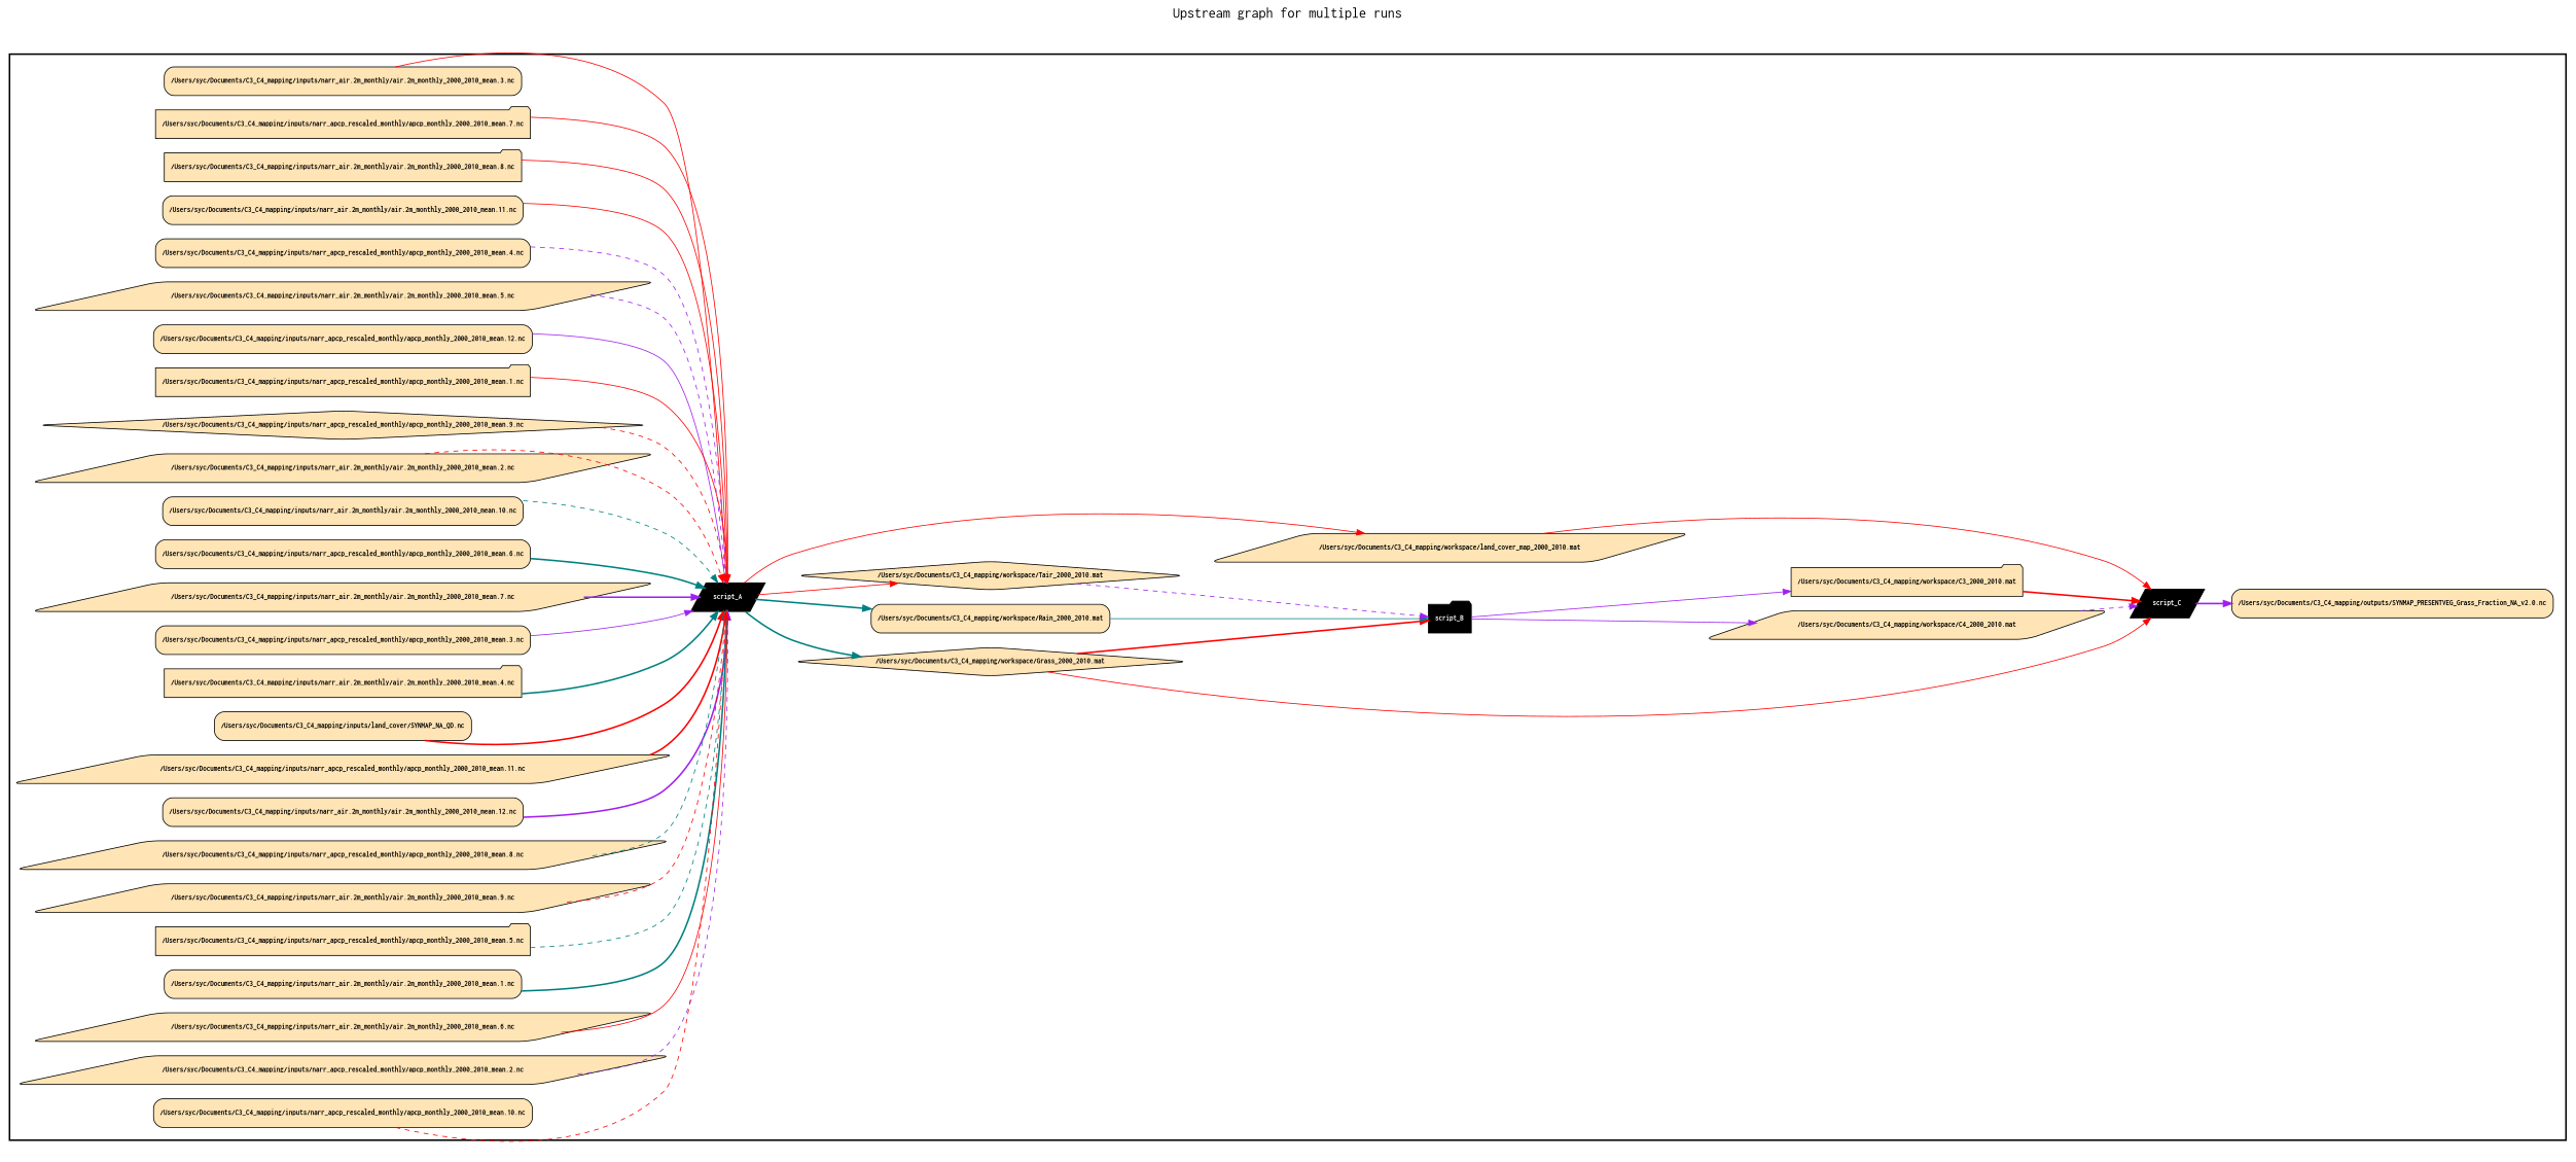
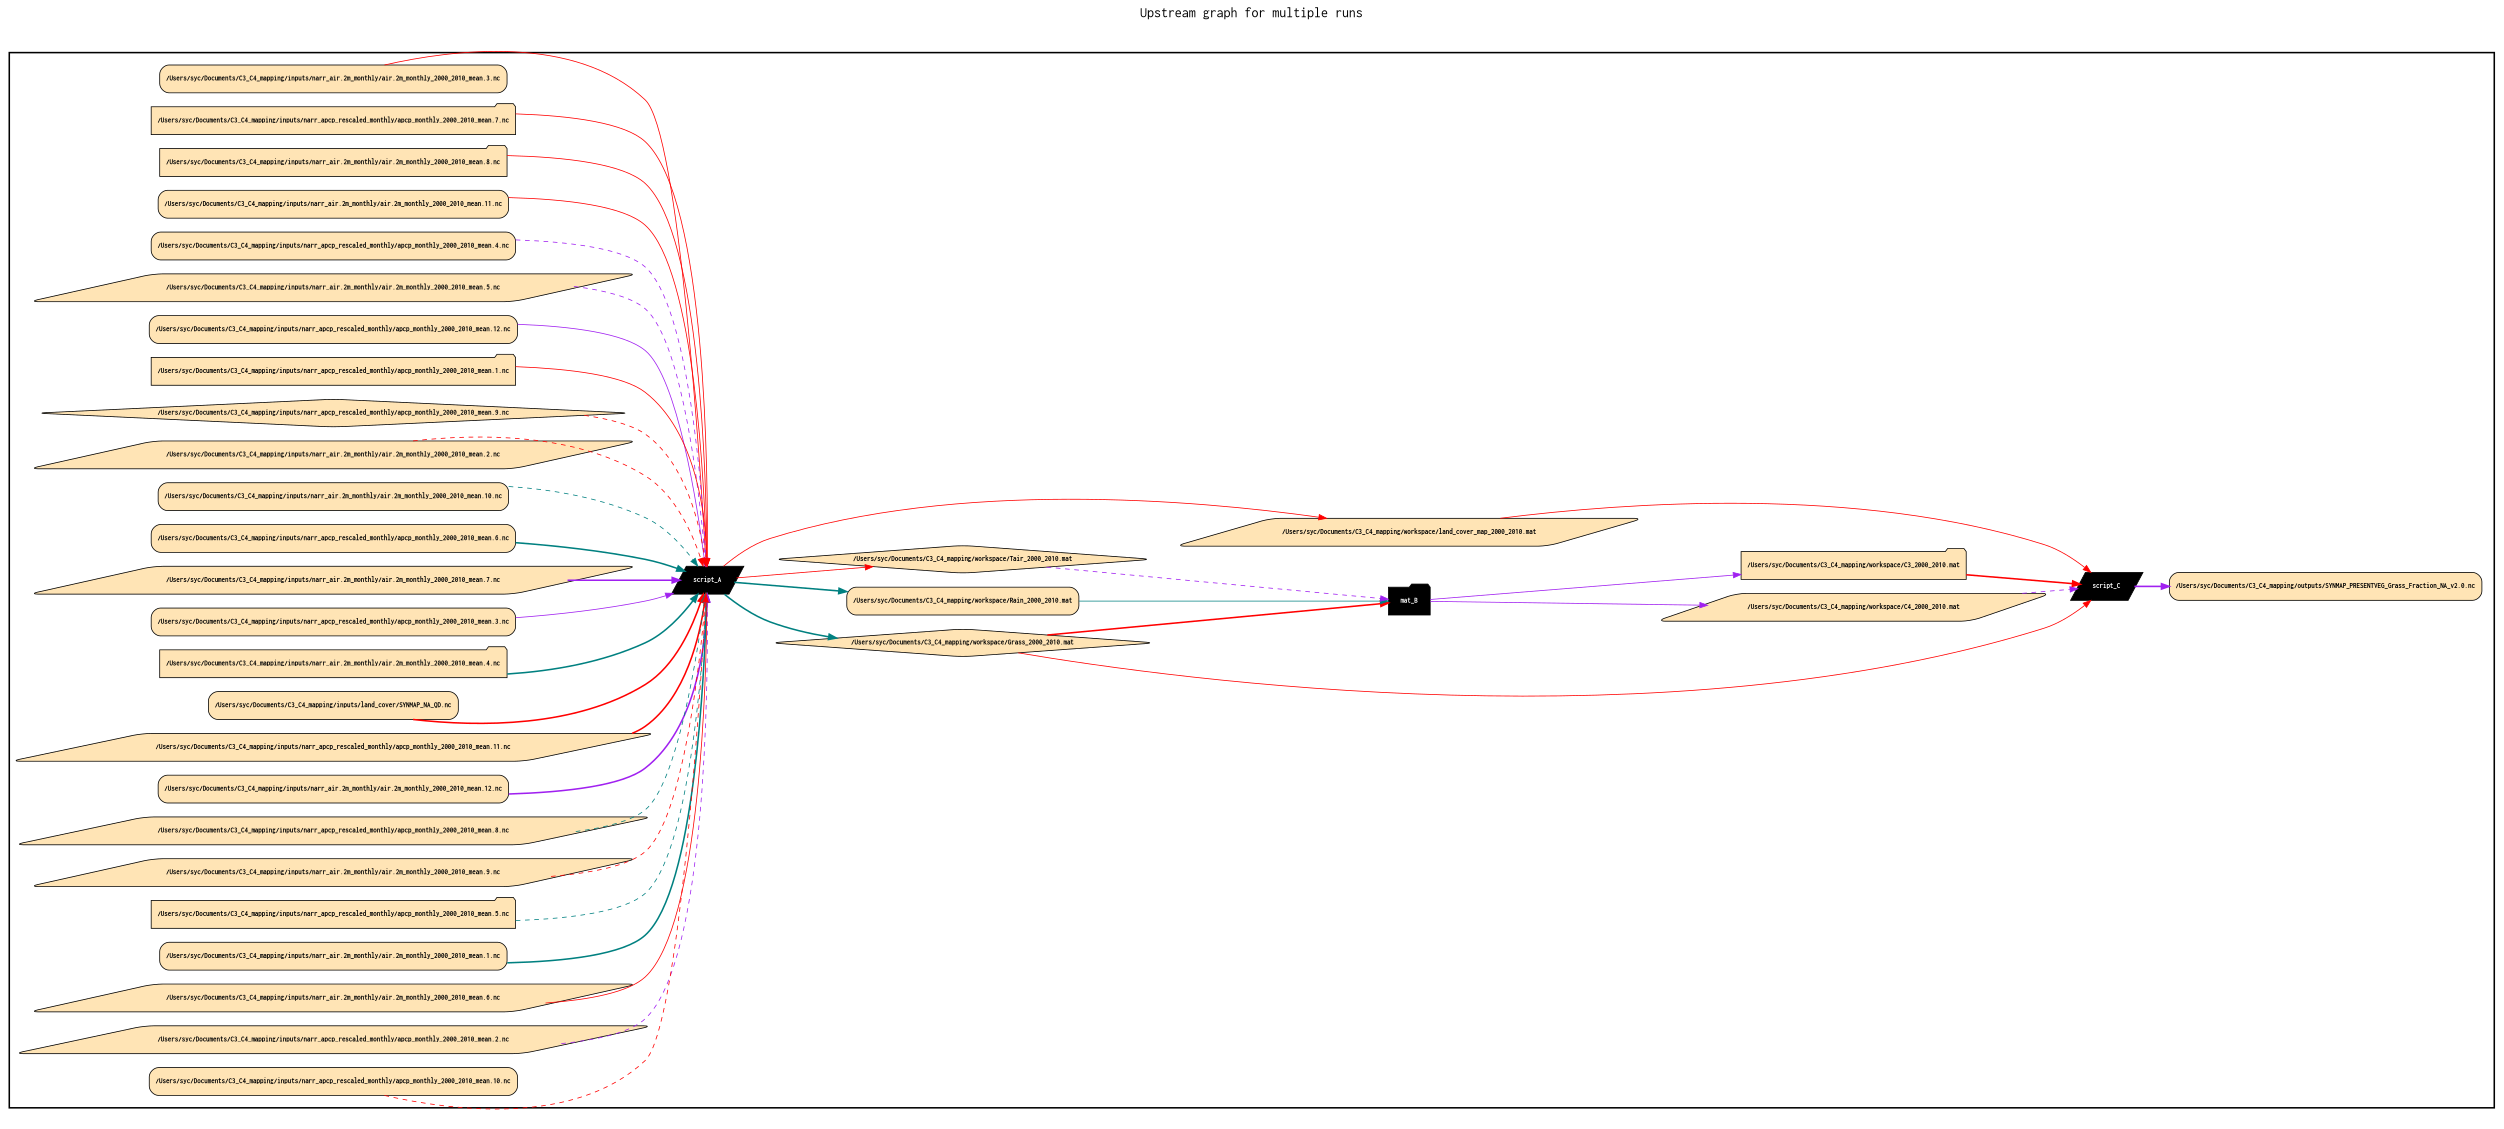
  digraph {
    fontname=Courier
    fontsize=18
    label="Upstream graph for multiple runs"
    labelloc=t
    rankdir=LR
    node [fillcolor="#FFE4B5" fontcolor=black fontname="Courier-Bold" fontsize=9 peripheries=1 shape=box style="rounded,filled"]
    edge [color=red style=solid]
-   script_B [fillcolor=black fontcolor=white shape=folder style=filled]
+   script_B [fillcolor=black fontcolor=white shape=folder style=filled label=mat_B]
    script_A [fillcolor=black fontcolor=white shape=parallelogram style=filled]
    script_C [fillcolor=black fontcolor=white shape=parallelogram style=filled]
    "/Users/syc/Documents/C3_C4_mapping/inputs/narr_air.2m_monthly/air.2m_monthly_2000_2010_mean.3.nc"
    "/Users/syc/Documents/C3_C4_mapping/workspace/C4_2000_2010.mat" [shape=parallelogram]
    "/Users/syc/Documents/C3_C4_mapping/inputs/narr_apcp_rescaled_monthly/apcp_monthly_2000_2010_mean.7.nc" [shape=folder]
    "/Users/syc/Documents/C3_C4_mapping/inputs/narr_air.2m_monthly/air.2m_monthly_2000_2010_mean.8.nc" [shape=folder]
    "/Users/syc/Documents/C3_C4_mapping/workspace/Grass_2000_2010.mat" [shape=diamond]
    "/Users/syc/Documents/C3_C4_mapping/inputs/narr_air.2m_monthly/air.2m_monthly_2000_2010_mean.11.nc"
    "/Users/syc/Documents/C3_C4_mapping/inputs/narr_apcp_rescaled_monthly/apcp_monthly_2000_2010_mean.4.nc"
    "/Users/syc/Documents/C3_C4_mapping/inputs/narr_air.2m_monthly/air.2m_monthly_2000_2010_mean.5.nc" [shape=parallelogram]
    "/Users/syc/Documents/C3_C4_mapping/inputs/narr_apcp_rescaled_monthly/apcp_monthly_2000_2010_mean.12.nc"
    "/Users/syc/Documents/C3_C4_mapping/inputs/narr_apcp_rescaled_monthly/apcp_monthly_2000_2010_mean.1.nc" [shape=folder]
    "/Users/syc/Documents/C3_C4_mapping/inputs/narr_apcp_rescaled_monthly/apcp_monthly_2000_2010_mean.9.nc" [shape=diamond]
    "/Users/syc/Documents/C3_C4_mapping/inputs/narr_air.2m_monthly/air.2m_monthly_2000_2010_mean.2.nc" [shape=parallelogram]
    "/Users/syc/Documents/C3_C4_mapping/inputs/narr_air.2m_monthly/air.2m_monthly_2000_2010_mean.10.nc"
    "/Users/syc/Documents/C3_C4_mapping/inputs/narr_apcp_rescaled_monthly/apcp_monthly_2000_2010_mean.6.nc"
    "/Users/syc/Documents/C3_C4_mapping/inputs/narr_air.2m_monthly/air.2m_monthly_2000_2010_mean.7.nc" [shape=parallelogram]
    "/Users/syc/Documents/C3_C4_mapping/workspace/C3_2000_2010.mat" [shape=folder]
    "/Users/syc/Documents/C3_C4_mapping/inputs/narr_apcp_rescaled_monthly/apcp_monthly_2000_2010_mean.3.nc"
    "/Users/syc/Documents/C3_C4_mapping/workspace/Rain_2000_2010.mat"
    "/Users/syc/Documents/C3_C4_mapping/inputs/narr_air.2m_monthly/air.2m_monthly_2000_2010_mean.4.nc" [shape=folder]
    "/Users/syc/Documents/C3_C4_mapping/inputs/land_cover/SYNMAP_NA_QD.nc"
    "/Users/syc/Documents/C3_C4_mapping/inputs/narr_apcp_rescaled_monthly/apcp_monthly_2000_2010_mean.11.nc" [shape=parallelogram]
    "/Users/syc/Documents/C3_C4_mapping/inputs/narr_air.2m_monthly/air.2m_monthly_2000_2010_mean.12.nc"
    "/Users/syc/Documents/C3_C4_mapping/inputs/narr_apcp_rescaled_monthly/apcp_monthly_2000_2010_mean.8.nc" [shape=parallelogram]
    "/Users/syc/Documents/C3_C4_mapping/inputs/narr_air.2m_monthly/air.2m_monthly_2000_2010_mean.9.nc" [shape=parallelogram]
    "/Users/syc/Documents/C3_C4_mapping/inputs/narr_apcp_rescaled_monthly/apcp_monthly_2000_2010_mean.5.nc" [shape=folder]
    "/Users/syc/Documents/C3_C4_mapping/inputs/narr_air.2m_monthly/air.2m_monthly_2000_2010_mean.1.nc"
    "/Users/syc/Documents/C3_C4_mapping/inputs/narr_air.2m_monthly/air.2m_monthly_2000_2010_mean.6.nc" [shape=parallelogram]
    "/Users/syc/Documents/C3_C4_mapping/inputs/narr_apcp_rescaled_monthly/apcp_monthly_2000_2010_mean.2.nc" [shape=parallelogram]
    "/Users/syc/Documents/C3_C4_mapping/workspace/Tair_2000_2010.mat" [shape=diamond]
    "/Users/syc/Documents/C3_C4_mapping/workspace/land_cover_map_2000_2010.mat" [shape=parallelogram]
    "/Users/syc/Documents/C3_C4_mapping/inputs/narr_apcp_rescaled_monthly/apcp_monthly_2000_2010_mean.10.nc"
    "/Users/syc/Documents/C3_C4_mapping/outputs/SYNMAP_PRESENTVEG_Grass_Fraction_NA_v2.0.nc"
    subgraph cluster_1 {
      color=black
      label=""
      penwidth=2
      subgraph cluster_2 {
        color=white
        label=""
        penwidth=2
        script_B
        script_A
        script_C
        "/Users/syc/Documents/C3_C4_mapping/inputs/narr_air.2m_monthly/air.2m_monthly_2000_2010_mean.3.nc"
        "/Users/syc/Documents/C3_C4_mapping/workspace/C4_2000_2010.mat"
        "/Users/syc/Documents/C3_C4_mapping/inputs/narr_apcp_rescaled_monthly/apcp_monthly_2000_2010_mean.7.nc"
        "/Users/syc/Documents/C3_C4_mapping/inputs/narr_air.2m_monthly/air.2m_monthly_2000_2010_mean.8.nc"
        "/Users/syc/Documents/C3_C4_mapping/workspace/Grass_2000_2010.mat"
        "/Users/syc/Documents/C3_C4_mapping/inputs/narr_air.2m_monthly/air.2m_monthly_2000_2010_mean.11.nc"
        "/Users/syc/Documents/C3_C4_mapping/inputs/narr_apcp_rescaled_monthly/apcp_monthly_2000_2010_mean.4.nc"
        "/Users/syc/Documents/C3_C4_mapping/inputs/narr_air.2m_monthly/air.2m_monthly_2000_2010_mean.5.nc"
        "/Users/syc/Documents/C3_C4_mapping/inputs/narr_apcp_rescaled_monthly/apcp_monthly_2000_2010_mean.12.nc"
        "/Users/syc/Documents/C3_C4_mapping/inputs/narr_apcp_rescaled_monthly/apcp_monthly_2000_2010_mean.1.nc"
        "/Users/syc/Documents/C3_C4_mapping/inputs/narr_apcp_rescaled_monthly/apcp_monthly_2000_2010_mean.9.nc"
        "/Users/syc/Documents/C3_C4_mapping/inputs/narr_air.2m_monthly/air.2m_monthly_2000_2010_mean.2.nc"
        "/Users/syc/Documents/C3_C4_mapping/inputs/narr_air.2m_monthly/air.2m_monthly_2000_2010_mean.10.nc"
        "/Users/syc/Documents/C3_C4_mapping/inputs/narr_apcp_rescaled_monthly/apcp_monthly_2000_2010_mean.6.nc"
        "/Users/syc/Documents/C3_C4_mapping/inputs/narr_air.2m_monthly/air.2m_monthly_2000_2010_mean.7.nc"
        "/Users/syc/Documents/C3_C4_mapping/workspace/C3_2000_2010.mat"
        "/Users/syc/Documents/C3_C4_mapping/inputs/narr_apcp_rescaled_monthly/apcp_monthly_2000_2010_mean.3.nc"
        "/Users/syc/Documents/C3_C4_mapping/workspace/Rain_2000_2010.mat"
        "/Users/syc/Documents/C3_C4_mapping/inputs/narr_air.2m_monthly/air.2m_monthly_2000_2010_mean.4.nc"
        "/Users/syc/Documents/C3_C4_mapping/inputs/land_cover/SYNMAP_NA_QD.nc"
        "/Users/syc/Documents/C3_C4_mapping/inputs/narr_apcp_rescaled_monthly/apcp_monthly_2000_2010_mean.11.nc"
        "/Users/syc/Documents/C3_C4_mapping/inputs/narr_air.2m_monthly/air.2m_monthly_2000_2010_mean.12.nc"
        "/Users/syc/Documents/C3_C4_mapping/inputs/narr_apcp_rescaled_monthly/apcp_monthly_2000_2010_mean.8.nc"
        "/Users/syc/Documents/C3_C4_mapping/inputs/narr_air.2m_monthly/air.2m_monthly_2000_2010_mean.9.nc"
        "/Users/syc/Documents/C3_C4_mapping/inputs/narr_apcp_rescaled_monthly/apcp_monthly_2000_2010_mean.5.nc"
        "/Users/syc/Documents/C3_C4_mapping/inputs/narr_air.2m_monthly/air.2m_monthly_2000_2010_mean.1.nc"
        "/Users/syc/Documents/C3_C4_mapping/inputs/narr_air.2m_monthly/air.2m_monthly_2000_2010_mean.6.nc"
        "/Users/syc/Documents/C3_C4_mapping/inputs/narr_apcp_rescaled_monthly/apcp_monthly_2000_2010_mean.2.nc"
        "/Users/syc/Documents/C3_C4_mapping/workspace/Tair_2000_2010.mat"
        "/Users/syc/Documents/C3_C4_mapping/workspace/land_cover_map_2000_2010.mat"
        "/Users/syc/Documents/C3_C4_mapping/inputs/narr_apcp_rescaled_monthly/apcp_monthly_2000_2010_mean.10.nc"
        "/Users/syc/Documents/C3_C4_mapping/outputs/SYNMAP_PRESENTVEG_Grass_Fraction_NA_v2.0.nc"
      }
    }
    script_B -> "/Users/syc/Documents/C3_C4_mapping/workspace/C4_2000_2010.mat" [color=purple]
    script_B -> "/Users/syc/Documents/C3_C4_mapping/workspace/C3_2000_2010.mat" [color=purple]
    script_A -> "/Users/syc/Documents/C3_C4_mapping/workspace/Grass_2000_2010.mat" [color=teal style=bold]
    script_A -> "/Users/syc/Documents/C3_C4_mapping/workspace/Rain_2000_2010.mat" [color=teal style=bold]
    script_A -> "/Users/syc/Documents/C3_C4_mapping/workspace/Tair_2000_2010.mat"
    script_A -> "/Users/syc/Documents/C3_C4_mapping/workspace/land_cover_map_2000_2010.mat"
    script_C -> "/Users/syc/Documents/C3_C4_mapping/outputs/SYNMAP_PRESENTVEG_Grass_Fraction_NA_v2.0.nc" [color=purple style=bold]
    "/Users/syc/Documents/C3_C4_mapping/inputs/narr_air.2m_monthly/air.2m_monthly_2000_2010_mean.3.nc" -> script_A
    "/Users/syc/Documents/C3_C4_mapping/workspace/C4_2000_2010.mat" -> script_C [color=purple style=dashed]
    "/Users/syc/Documents/C3_C4_mapping/inputs/narr_apcp_rescaled_monthly/apcp_monthly_2000_2010_mean.7.nc" -> script_A
    "/Users/syc/Documents/C3_C4_mapping/inputs/narr_air.2m_monthly/air.2m_monthly_2000_2010_mean.8.nc" -> script_A
    "/Users/syc/Documents/C3_C4_mapping/workspace/Grass_2000_2010.mat" -> script_B [style=bold]
    "/Users/syc/Documents/C3_C4_mapping/workspace/Grass_2000_2010.mat" -> script_C
    "/Users/syc/Documents/C3_C4_mapping/inputs/narr_air.2m_monthly/air.2m_monthly_2000_2010_mean.11.nc" -> script_A
    "/Users/syc/Documents/C3_C4_mapping/inputs/narr_apcp_rescaled_monthly/apcp_monthly_2000_2010_mean.4.nc" -> script_A [color=purple style=dashed]
    "/Users/syc/Documents/C3_C4_mapping/inputs/narr_air.2m_monthly/air.2m_monthly_2000_2010_mean.5.nc" -> script_A [color=purple style=dashed]
    "/Users/syc/Documents/C3_C4_mapping/inputs/narr_apcp_rescaled_monthly/apcp_monthly_2000_2010_mean.12.nc" -> script_A [color=purple]
    "/Users/syc/Documents/C3_C4_mapping/inputs/narr_apcp_rescaled_monthly/apcp_monthly_2000_2010_mean.1.nc" -> script_A
    "/Users/syc/Documents/C3_C4_mapping/inputs/narr_apcp_rescaled_monthly/apcp_monthly_2000_2010_mean.9.nc" -> script_A [style=dashed]
    "/Users/syc/Documents/C3_C4_mapping/inputs/narr_air.2m_monthly/air.2m_monthly_2000_2010_mean.2.nc" -> script_A [style=dashed]
    "/Users/syc/Documents/C3_C4_mapping/inputs/narr_air.2m_monthly/air.2m_monthly_2000_2010_mean.10.nc" -> script_A [color=teal style=dashed]
    "/Users/syc/Documents/C3_C4_mapping/inputs/narr_apcp_rescaled_monthly/apcp_monthly_2000_2010_mean.6.nc" -> script_A [color=teal style=bold]
    "/Users/syc/Documents/C3_C4_mapping/inputs/narr_air.2m_monthly/air.2m_monthly_2000_2010_mean.7.nc" -> script_A [color=purple style=bold]
    "/Users/syc/Documents/C3_C4_mapping/workspace/C3_2000_2010.mat" -> script_C [style=bold]
    "/Users/syc/Documents/C3_C4_mapping/inputs/narr_apcp_rescaled_monthly/apcp_monthly_2000_2010_mean.3.nc" -> script_A [color=purple]
    "/Users/syc/Documents/C3_C4_mapping/workspace/Rain_2000_2010.mat" -> script_B [color=teal]
    "/Users/syc/Documents/C3_C4_mapping/inputs/narr_air.2m_monthly/air.2m_monthly_2000_2010_mean.4.nc" -> script_A [color=teal style=bold]
    "/Users/syc/Documents/C3_C4_mapping/inputs/land_cover/SYNMAP_NA_QD.nc" -> script_A [style=bold]
    "/Users/syc/Documents/C3_C4_mapping/inputs/narr_apcp_rescaled_monthly/apcp_monthly_2000_2010_mean.11.nc" -> script_A [style=bold]
    "/Users/syc/Documents/C3_C4_mapping/inputs/narr_air.2m_monthly/air.2m_monthly_2000_2010_mean.12.nc" -> script_A [color=purple style=bold]
    "/Users/syc/Documents/C3_C4_mapping/inputs/narr_apcp_rescaled_monthly/apcp_monthly_2000_2010_mean.8.nc" -> script_A [color=teal style=dashed]
    "/Users/syc/Documents/C3_C4_mapping/inputs/narr_air.2m_monthly/air.2m_monthly_2000_2010_mean.9.nc" -> script_A [style=dashed]
    "/Users/syc/Documents/C3_C4_mapping/inputs/narr_apcp_rescaled_monthly/apcp_monthly_2000_2010_mean.5.nc" -> script_A [color=teal style=dashed]
    "/Users/syc/Documents/C3_C4_mapping/inputs/narr_air.2m_monthly/air.2m_monthly_2000_2010_mean.1.nc" -> script_A [color=teal style=bold]
    "/Users/syc/Documents/C3_C4_mapping/inputs/narr_air.2m_monthly/air.2m_monthly_2000_2010_mean.6.nc" -> script_A
    "/Users/syc/Documents/C3_C4_mapping/inputs/narr_apcp_rescaled_monthly/apcp_monthly_2000_2010_mean.2.nc" -> script_A [color=purple style=dashed]
    "/Users/syc/Documents/C3_C4_mapping/workspace/Tair_2000_2010.mat" -> script_B [color=purple style=dashed]
    "/Users/syc/Documents/C3_C4_mapping/workspace/land_cover_map_2000_2010.mat" -> script_C
    "/Users/syc/Documents/C3_C4_mapping/inputs/narr_apcp_rescaled_monthly/apcp_monthly_2000_2010_mean.10.nc" -> script_A [style=dashed]
  }
